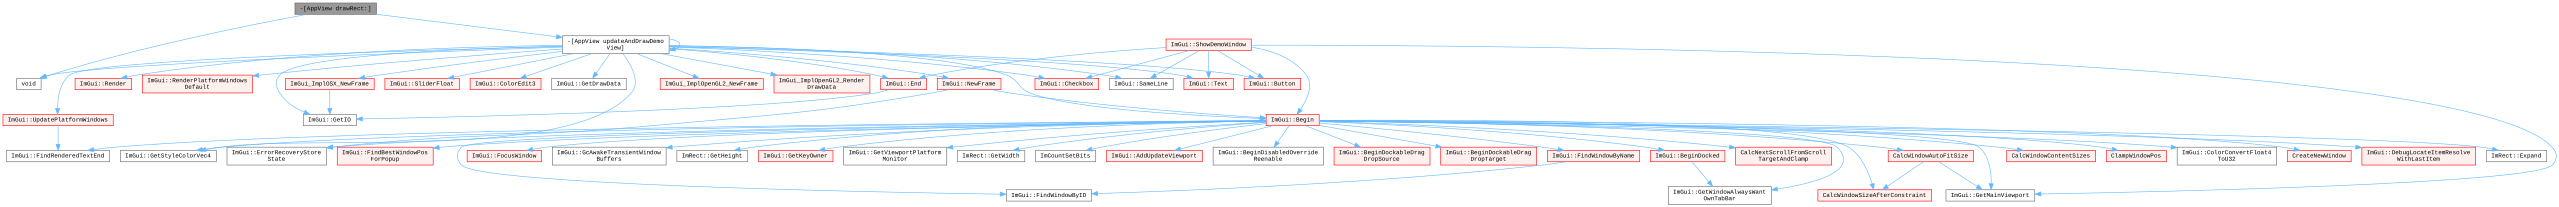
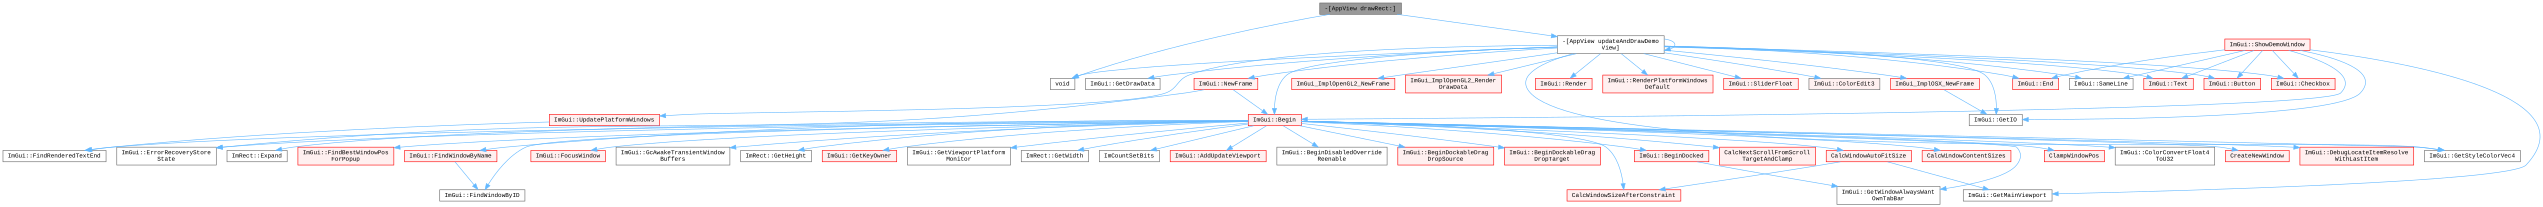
  digraph {
    fontname="Liberation Mono"
    rankdir=TB
    node [color=red fillcolor="#FFF0F0" fontname="Liberation Mono" fontsize=10 shape=box style=filled]
    edge [color=steelblue1 fontname="Liberation Mono" fontsize=10 labelfontname=Helvetica labelfontsize=10 style=solid]
    n1 [color=gray40 fillcolor=grey60 fontcolor=black height=0.2 label="-[AppView drawRect:]" width=0.4]
    n2 [color=grey40 fillcolor=white height=0.2 label="-[AppView updateAndDrawDemo\lView]" width=0.4]
    n3 [color=grey40 fillcolor=white height=0.2 label=void width=0.4]
    n4 [height=0.2 label="ImGui::Begin" width=0.4]
    n5 [height=0.2 label="ImGui::Button" width=0.4]
    n6 [height=0.2 label="ImGui::Checkbox" width=0.4]
-   n7 [height=0.2 label="ImGui::ColorEdit3" width=0.4]
+   n7 [color=grey40 height=0.2 label="ImGui::ColorEdit3" width=0.4]
    n8 [height=0.2 label="ImGui::End" width=0.4]
    n9 [color=grey40 fillcolor=white height=0.2 label="ImGui::GetDrawData" width=0.4]
    n10 [color=grey40 fillcolor=white height=0.2 label="ImGui::GetIO" width=0.4]
    n11 [height=0.2 label=ImGui_ImplOpenGL2_NewFrame width=0.4]
    n12 [height=0.2 label="ImGui_ImplOpenGL2_Render\lDrawData" width=0.4]
    n13 [height=0.2 label=ImGui_ImplOSX_NewFrame width=0.4]
    n14 [height=0.2 label="ImGui::NewFrame" width=0.4]
    n15 [height=0.2 label="ImGui::Render" width=0.4]
    n16 [height=0.2 label="ImGui::RenderPlatformWindows\lDefault" width=0.4]
    n17 [color=grey40 fillcolor=white height=0.2 label="ImGui::SameLine" width=0.4]
    n18 [height=0.2 label="ImGui::Text" width=0.4]
    n19 [height=0.2 label="ImGui::SliderFloat" width=0.4]
    n20 [height=0.2 label="ImGui::UpdatePlatformWindows" width=0.4]
    n21 [color=grey40 fillcolor=white height=0.2 label="ImGui::GetStyleColorVec4" width=0.4]
    n22 [height=0.2 label="ImGui::AddUpdateViewport" width=0.4]
    n23 [color=grey40 fillcolor=white height=0.2 label="ImGui::BeginDisabledOverride\lReenable" width=0.4]
    n24 [height=0.2 label="ImGui::BeginDockableDrag\lDropSource" width=0.4]
    n25 [height=0.2 label="ImGui::BeginDockableDrag\lDropTarget" width=0.4]
    n26 [height=0.2 label="ImGui::BeginDocked" width=0.4]
    n27 [color=grey40 fillcolor=white height=0.2 label="ImGui::GetWindowAlwaysWant\lOwnTabBar" width=0.4]
    n28 [height=0.2 label="CalcNextScrollFromScroll\lTargetAndClamp" width=0.4]
    n29 [height=0.2 label=CalcWindowAutoFitSize width=0.4]
    n30 [height=0.2 label=CalcWindowSizeAfterConstraint width=0.4]
    n31 [color=grey40 fillcolor=white height=0.2 label="ImGui::GetMainViewport" width=0.4]
    n32 [height=0.2 label=CalcWindowContentSizes width=0.4]
    n33 [height=0.2 label=ClampWindowPos width=0.4]
    n34 [color=grey40 fillcolor=white height=0.2 label="ImGui::ColorConvertFloat4\lToU32" width=0.4]
    n35 [height=0.2 label=CreateNewWindow width=0.4]
    n36 [height=0.2 label="ImGui::DebugLocateItemResolve\lWithLastItem" width=0.4]
    n37 [color=grey40 fillcolor=white height=0.2 label="ImGui::ErrorRecoveryStore\lState" width=0.4]
    n38 [color=grey40 fillcolor=white height=0.2 label="ImRect::Expand" width=0.4]
    n39 [height=0.2 label="ImGui::FindBestWindowPos\lForPopup" width=0.4]
    n40 [color=grey40 fillcolor=white height=0.2 label="ImGui::FindRenderedTextEnd" width=0.4]
    n41 [color=grey40 fillcolor=white height=0.2 label="ImGui::FindWindowByID" width=0.4]
    n42 [height=0.2 label="ImGui::FindWindowByName" width=0.4]
    n43 [height=0.2 label="ImGui::FocusWindow" width=0.4]
    n44 [color=grey40 fillcolor=white height=0.2 label="ImGui::GcAwakeTransientWindow\lBuffers" width=0.4]
    n45 [color=grey40 fillcolor=white height=0.2 label="ImRect::GetHeight" width=0.4]
    n46 [height=0.2 label="ImGui::GetKeyOwner" width=0.4]
    n47 [color=grey40 fillcolor=white height=0.2 label="ImGui::GetViewportPlatform\lMonitor" width=0.4]
    n48 [color=grey40 fillcolor=white height=0.2 label="ImRect::GetWidth" width=0.4]
    n49 [color=grey40 fillcolor=white height=0.2 label=ImCountSetBits width=0.4]
    n50 [height=0.2 label="ImGui::ShowDemoWindow" width=0.4]
    n1 -> n2
    n1 -> n3
    n2 -> n2
    n2 -> n3
    n2 -> n4
    n2 -> n5
    n2 -> n6
    n2 -> n7
    n2 -> n8
    n2 -> n9
    n2 -> n10
    n2 -> n11
    n2 -> n12
    n2 -> n13
    n2 -> n14
    n2 -> n15
    n2 -> n16
    n2 -> n17
    n2 -> n18
    n2 -> n19
    n2 -> n20
    n2 -> n21
    n4 -> n21
    n4 -> n22
    n4 -> n23
    n4 -> n24
    n4 -> n25
    n4 -> n26
    n4 -> n27
    n4 -> n28
    n4 -> n29
    n4 -> n30
-   n4 -> n31
    n4 -> n32
    n4 -> n33
    n4 -> n34
    n4 -> n35
    n4 -> n36
    n4 -> n37
    n4 -> n38
    n4 -> n39
    n4 -> n40
    n4 -> n41
    n4 -> n42
    n4 -> n43
    n4 -> n44
    n4 -> n45
    n4 -> n46
    n4 -> n47
    n4 -> n48
    n4 -> n49
    n13 -> n10
    n14 -> n4
    n14 -> n37
    n20 -> n40
    n26 -> n27
    n29 -> n30
    n29 -> n31
    n42 -> n41
    n50 -> n4
    n50 -> n5
    n50 -> n6
    n50 -> n8
-   n8 -> n10
+   n50 -> n10
    n50 -> n17
    n50 -> n18
    n50 -> n31
  }
